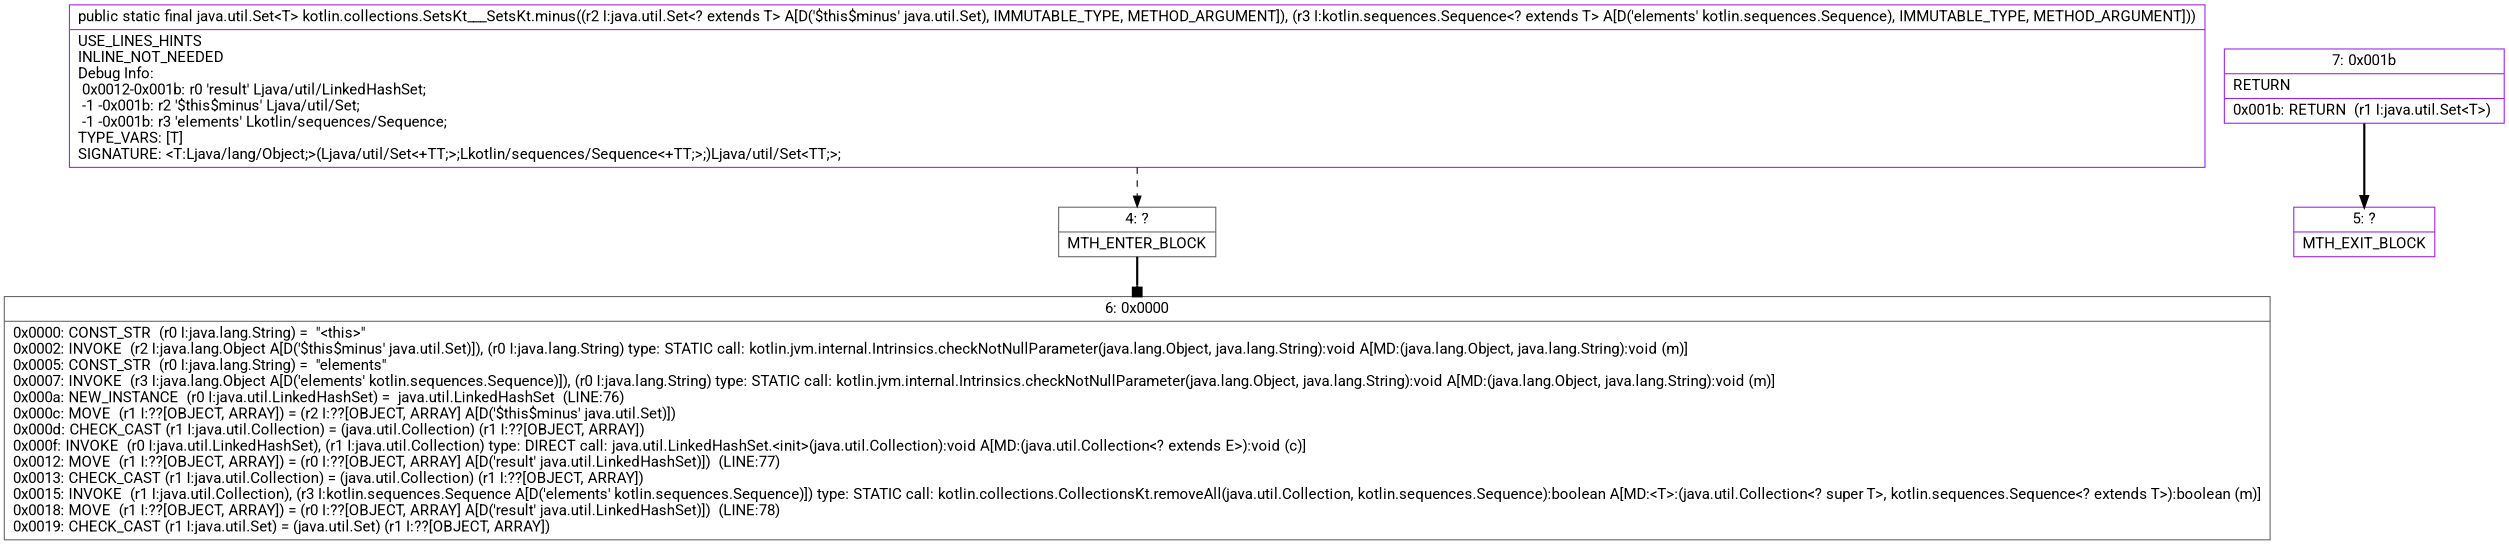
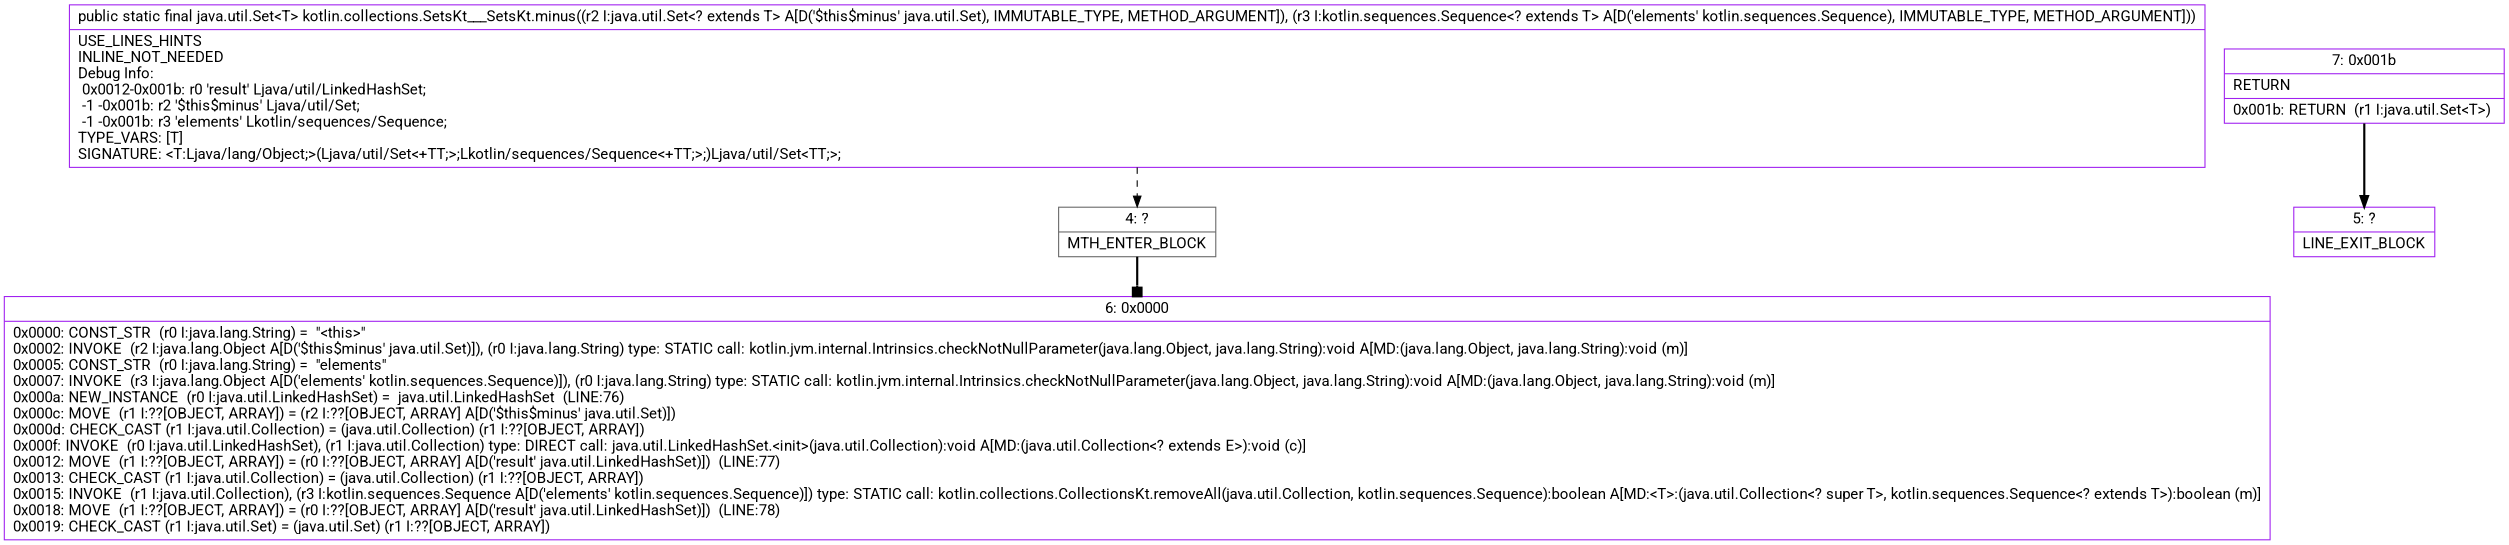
  digraph {
    fontname=Roboto
    node [color=purple fontname=Roboto shape=record]
    edge [arrowhead=normal fontname=Roboto style=bold]
    n1 [color=gray40 label="{4\:\ ?|MTH_ENTER_BLOCK\l}"]
-   n2 [color=gray40 label="{6\:\ 0x0000|0x0000: CONST_STR  (r0 I:java.lang.String) =  \"\<this\>\" \l0x0002: INVOKE  (r2 I:java.lang.Object A[D('$this$minus' java.util.Set)]), (r0 I:java.lang.String) type: STATIC call: kotlin.jvm.internal.Intrinsics.checkNotNullParameter(java.lang.Object, java.lang.String):void A[MD:(java.lang.Object, java.lang.String):void (m)]\l0x0005: CONST_STR  (r0 I:java.lang.String) =  \"elements\" \l0x0007: INVOKE  (r3 I:java.lang.Object A[D('elements' kotlin.sequences.Sequence)]), (r0 I:java.lang.String) type: STATIC call: kotlin.jvm.internal.Intrinsics.checkNotNullParameter(java.lang.Object, java.lang.String):void A[MD:(java.lang.Object, java.lang.String):void (m)]\l0x000a: NEW_INSTANCE  (r0 I:java.util.LinkedHashSet) =  java.util.LinkedHashSet  (LINE:76)\l0x000c: MOVE  (r1 I:??[OBJECT, ARRAY]) = (r2 I:??[OBJECT, ARRAY] A[D('$this$minus' java.util.Set)]) \l0x000d: CHECK_CAST (r1 I:java.util.Collection) = (java.util.Collection) (r1 I:??[OBJECT, ARRAY]) \l0x000f: INVOKE  (r0 I:java.util.LinkedHashSet), (r1 I:java.util.Collection) type: DIRECT call: java.util.LinkedHashSet.\<init\>(java.util.Collection):void A[MD:(java.util.Collection\<? extends E\>):void (c)]\l0x0012: MOVE  (r1 I:??[OBJECT, ARRAY]) = (r0 I:??[OBJECT, ARRAY] A[D('result' java.util.LinkedHashSet)])  (LINE:77)\l0x0013: CHECK_CAST (r1 I:java.util.Collection) = (java.util.Collection) (r1 I:??[OBJECT, ARRAY]) \l0x0015: INVOKE  (r1 I:java.util.Collection), (r3 I:kotlin.sequences.Sequence A[D('elements' kotlin.sequences.Sequence)]) type: STATIC call: kotlin.collections.CollectionsKt.removeAll(java.util.Collection, kotlin.sequences.Sequence):boolean A[MD:\<T\>:(java.util.Collection\<? super T\>, kotlin.sequences.Sequence\<? extends T\>):boolean (m)]\l0x0018: MOVE  (r1 I:??[OBJECT, ARRAY]) = (r0 I:??[OBJECT, ARRAY] A[D('result' java.util.LinkedHashSet)])  (LINE:78)\l0x0019: CHECK_CAST (r1 I:java.util.Set) = (java.util.Set) (r1 I:??[OBJECT, ARRAY]) \l}"]
+   n2 [label="{6\:\ 0x0000|0x0000: CONST_STR  (r0 I:java.lang.String) =  \"\<this\>\" \l0x0002: INVOKE  (r2 I:java.lang.Object A[D('$this$minus' java.util.Set)]), (r0 I:java.lang.String) type: STATIC call: kotlin.jvm.internal.Intrinsics.checkNotNullParameter(java.lang.Object, java.lang.String):void A[MD:(java.lang.Object, java.lang.String):void (m)]\l0x0005: CONST_STR  (r0 I:java.lang.String) =  \"elements\" \l0x0007: INVOKE  (r3 I:java.lang.Object A[D('elements' kotlin.sequences.Sequence)]), (r0 I:java.lang.String) type: STATIC call: kotlin.jvm.internal.Intrinsics.checkNotNullParameter(java.lang.Object, java.lang.String):void A[MD:(java.lang.Object, java.lang.String):void (m)]\l0x000a: NEW_INSTANCE  (r0 I:java.util.LinkedHashSet) =  java.util.LinkedHashSet  (LINE:76)\l0x000c: MOVE  (r1 I:??[OBJECT, ARRAY]) = (r2 I:??[OBJECT, ARRAY] A[D('$this$minus' java.util.Set)]) \l0x000d: CHECK_CAST (r1 I:java.util.Collection) = (java.util.Collection) (r1 I:??[OBJECT, ARRAY]) \l0x000f: INVOKE  (r0 I:java.util.LinkedHashSet), (r1 I:java.util.Collection) type: DIRECT call: java.util.LinkedHashSet.\<init\>(java.util.Collection):void A[MD:(java.util.Collection\<? extends E\>):void (c)]\l0x0012: MOVE  (r1 I:??[OBJECT, ARRAY]) = (r0 I:??[OBJECT, ARRAY] A[D('result' java.util.LinkedHashSet)])  (LINE:77)\l0x0013: CHECK_CAST (r1 I:java.util.Collection) = (java.util.Collection) (r1 I:??[OBJECT, ARRAY]) \l0x0015: INVOKE  (r1 I:java.util.Collection), (r3 I:kotlin.sequences.Sequence A[D('elements' kotlin.sequences.Sequence)]) type: STATIC call: kotlin.collections.CollectionsKt.removeAll(java.util.Collection, kotlin.sequences.Sequence):boolean A[MD:\<T\>:(java.util.Collection\<? super T\>, kotlin.sequences.Sequence\<? extends T\>):boolean (m)]\l0x0018: MOVE  (r1 I:??[OBJECT, ARRAY]) = (r0 I:??[OBJECT, ARRAY] A[D('result' java.util.LinkedHashSet)])  (LINE:78)\l0x0019: CHECK_CAST (r1 I:java.util.Set) = (java.util.Set) (r1 I:??[OBJECT, ARRAY]) \l}"]
    n3 [label="{7\:\ 0x001b|RETURN\l|0x001b: RETURN  (r1 I:java.util.Set\<T\>) \l}"]
-   n4 [label="{5\:\ ?|MTH_EXIT_BLOCK\l}"]
+   n4 [label="{5\:\ ?|LINE_EXIT_BLOCK\l}"]
    n5 [label="{public static final java.util.Set\<T\> kotlin.collections.SetsKt___SetsKt.minus((r2 I:java.util.Set\<? extends T\> A[D('$this$minus' java.util.Set), IMMUTABLE_TYPE, METHOD_ARGUMENT]), (r3 I:kotlin.sequences.Sequence\<? extends T\> A[D('elements' kotlin.sequences.Sequence), IMMUTABLE_TYPE, METHOD_ARGUMENT]))  | USE_LINES_HINTS\lINLINE_NOT_NEEDED\lDebug Info:\l  0x0012\-0x001b: r0 'result' Ljava\/util\/LinkedHashSet;\l  \-1 \-0x001b: r2 '$this$minus' Ljava\/util\/Set;\l  \-1 \-0x001b: r3 'elements' Lkotlin\/sequences\/Sequence;\lTYPE_VARS: [T]\lSIGNATURE: \<T:Ljava\/lang\/Object;\>(Ljava\/util\/Set\<+TT;\>;Lkotlin\/sequences\/Sequence\<+TT;\>;)Ljava\/util\/Set\<TT;\>;\l}"]
    n1 -> n2 [arrowhead=box]
    n3 -> n4
    n5 -> n1 [style=dashed]
  }
